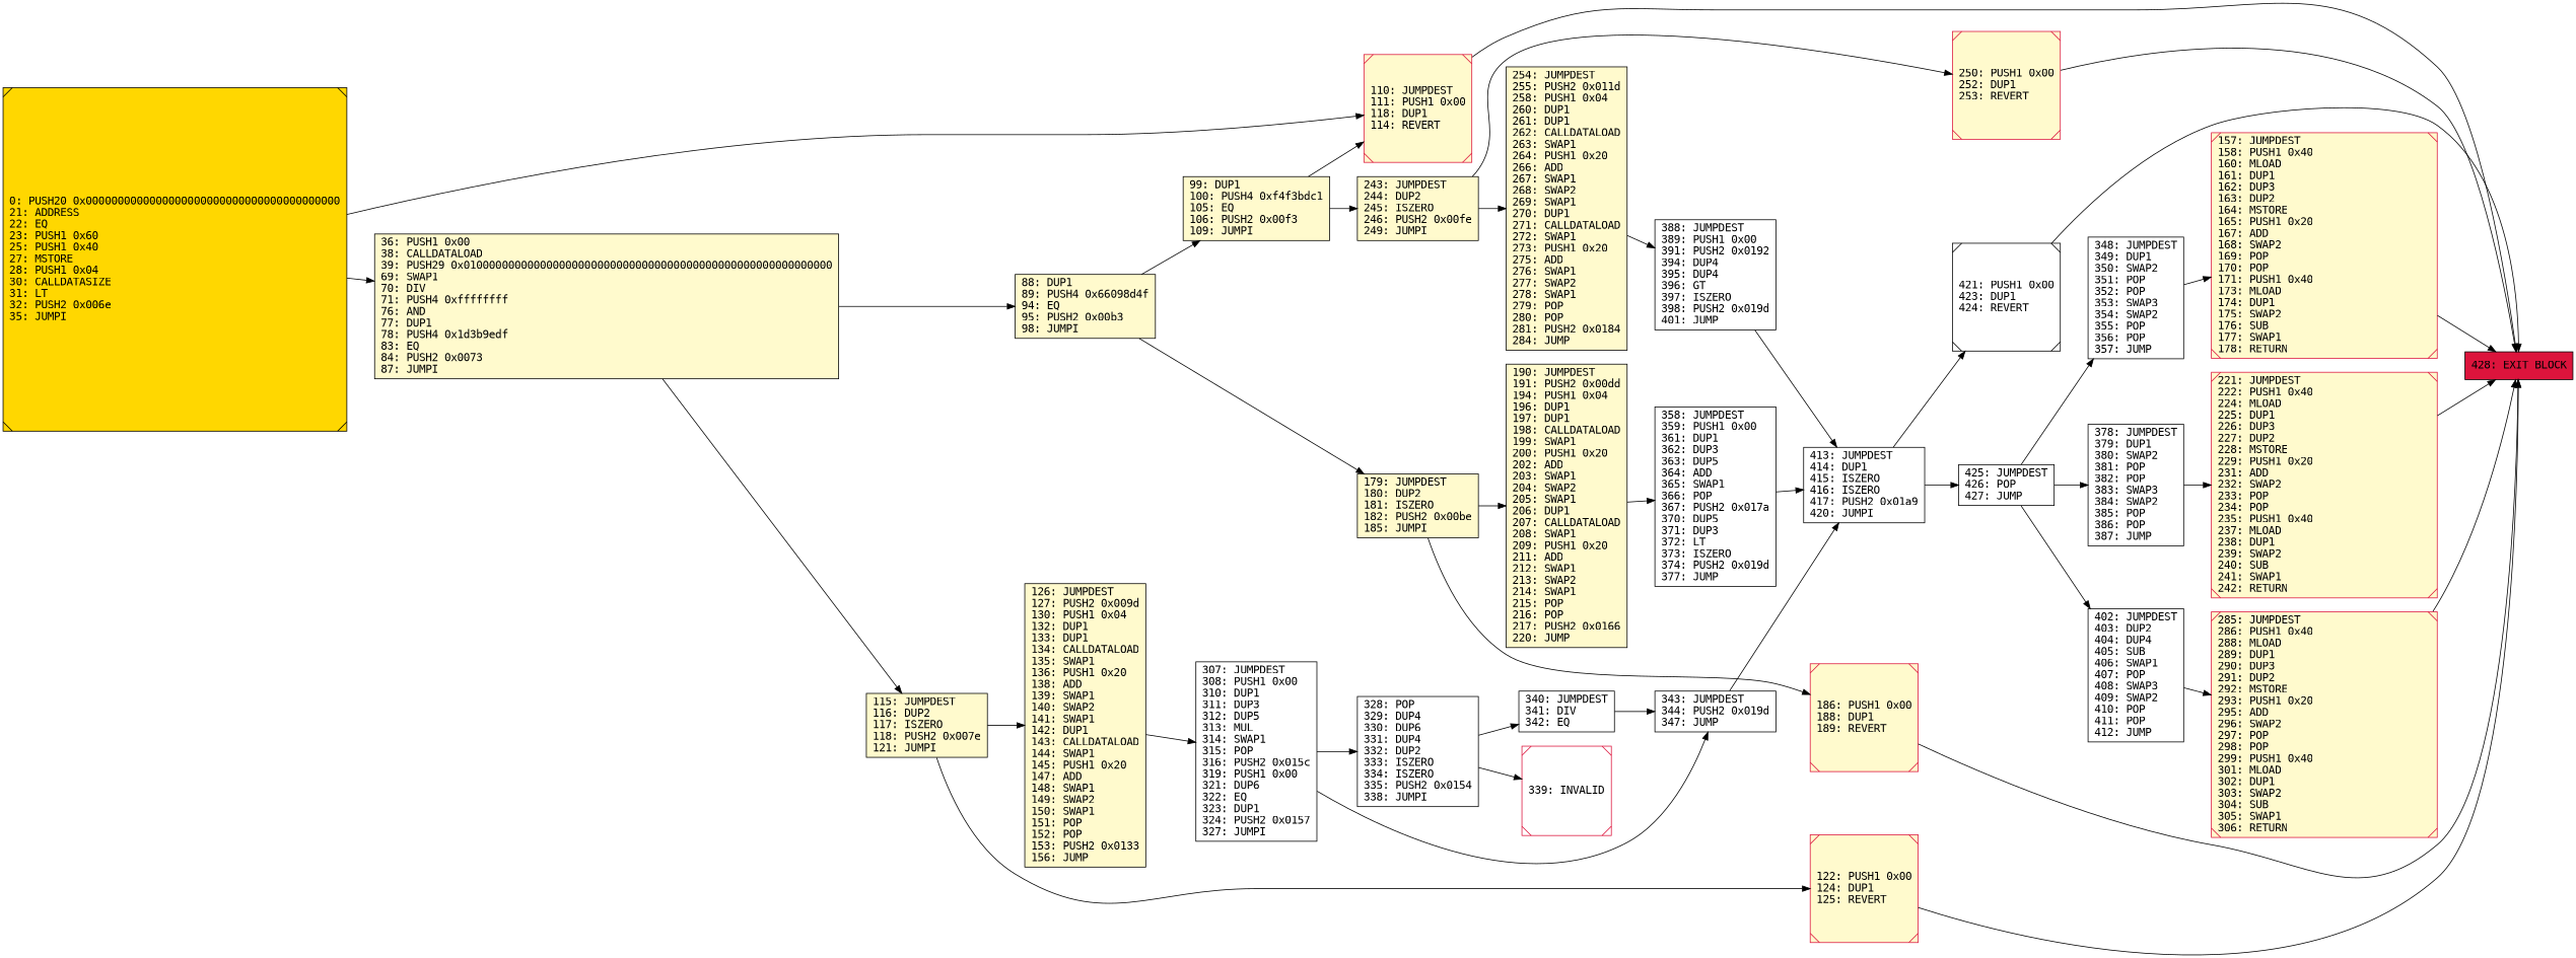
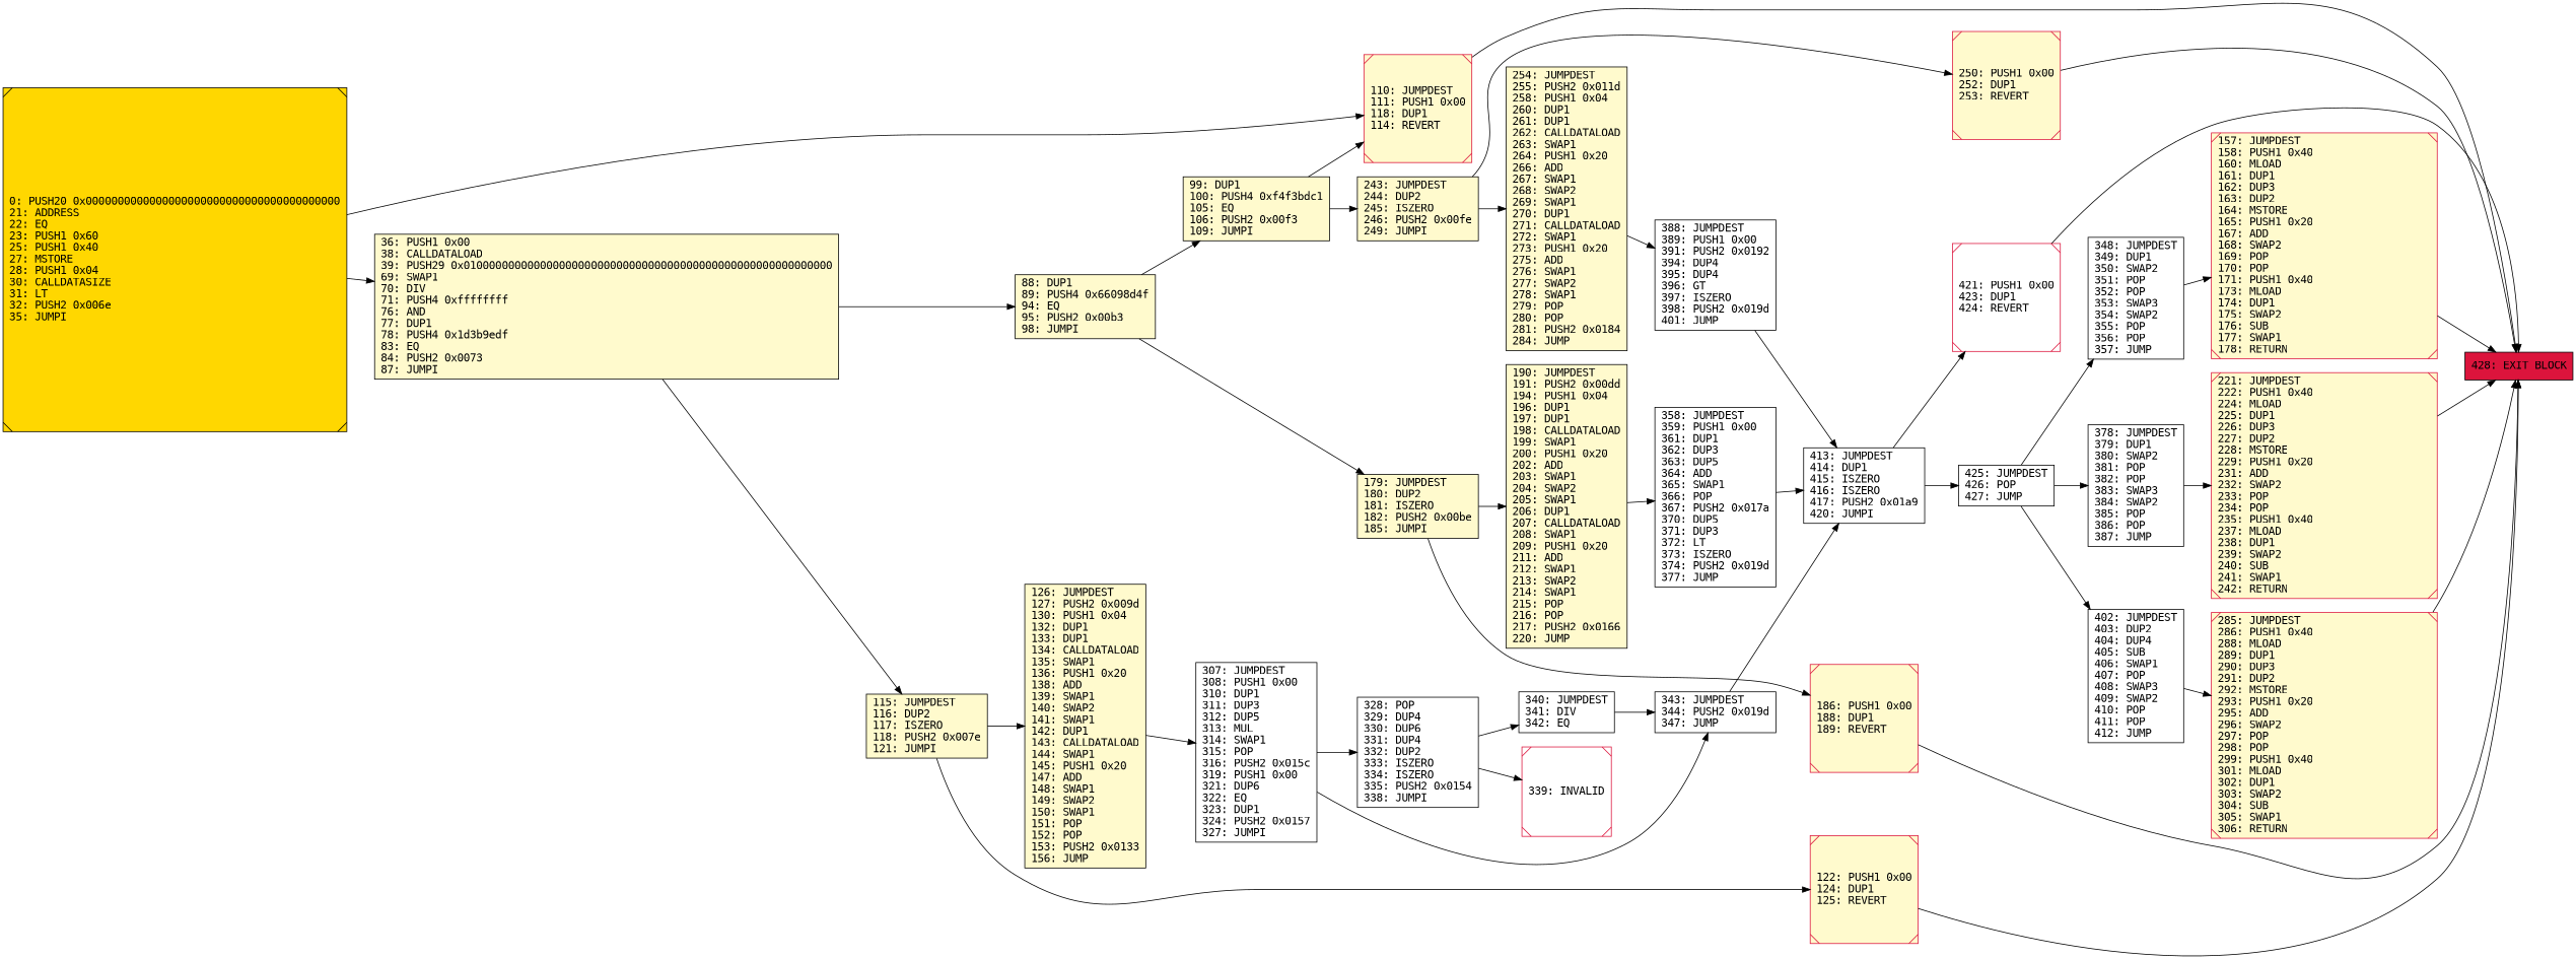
  digraph {
    fontname="DejaVu Sans Mono"
    rankdir=LR
    node [color=black fillcolor=lemonchiffon fontcolor=black fontname="DejaVu Sans Mono" shape=box style=filled]
    edge [fontname="DejaVu Sans Mono"]
    n1 [label="115: JUMPDEST\l116: DUP2\l117: ISZERO\l118: PUSH2 0x007e\l121: JUMPI\l"]
    n2 [color=crimson label="122: PUSH1 0x00\l124: DUP1\l125: REVERT\l" shape=Msquare]
    n3 [label="126: JUMPDEST\l127: PUSH2 0x009d\l130: PUSH1 0x04\l132: DUP1\l133: DUP1\l134: CALLDATALOAD\l135: SWAP1\l136: PUSH1 0x20\l138: ADD\l139: SWAP1\l140: SWAP2\l141: SWAP1\l142: DUP1\l143: CALLDATALOAD\l144: SWAP1\l145: PUSH1 0x20\l147: ADD\l148: SWAP1\l149: SWAP2\l150: SWAP1\l151: POP\l152: POP\l153: PUSH2 0x0133\l156: JUMP\l"]
    n4 [fillcolor=crimson label="428: EXIT BLOCK\l"]
    n5 [fillcolor=white label="307: JUMPDEST\l308: PUSH1 0x00\l310: DUP1\l311: DUP3\l312: DUP5\l313: MUL\l314: SWAP1\l315: POP\l316: PUSH2 0x015c\l319: PUSH1 0x00\l321: DUP6\l322: EQ\l323: DUP1\l324: PUSH2 0x0157\l327: JUMPI\l"]
    n6 [label="179: JUMPDEST\l180: DUP2\l181: ISZERO\l182: PUSH2 0x00be\l185: JUMPI\l"]
    n7 [color=crimson label="186: PUSH1 0x00\l188: DUP1\l189: REVERT\l" shape=Msquare]
    n8 [label="190: JUMPDEST\l191: PUSH2 0x00dd\l194: PUSH1 0x04\l196: DUP1\l197: DUP1\l198: CALLDATALOAD\l199: SWAP1\l200: PUSH1 0x20\l202: ADD\l203: SWAP1\l204: SWAP2\l205: SWAP1\l206: DUP1\l207: CALLDATALOAD\l208: SWAP1\l209: PUSH1 0x20\l211: ADD\l212: SWAP1\l213: SWAP2\l214: SWAP1\l215: POP\l216: POP\l217: PUSH2 0x0166\l220: JUMP\l"]
    n9 [fillcolor=white label="358: JUMPDEST\l359: PUSH1 0x00\l361: DUP1\l362: DUP3\l363: DUP5\l364: ADD\l365: SWAP1\l366: POP\l367: PUSH2 0x017a\l370: DUP5\l371: DUP3\l372: LT\l373: ISZERO\l374: PUSH2 0x019d\l377: JUMP\l"]
    n10 [label="254: JUMPDEST\l255: PUSH2 0x011d\l258: PUSH1 0x04\l260: DUP1\l261: DUP1\l262: CALLDATALOAD\l263: SWAP1\l264: PUSH1 0x20\l266: ADD\l267: SWAP1\l268: SWAP2\l269: SWAP1\l270: DUP1\l271: CALLDATALOAD\l272: SWAP1\l273: PUSH1 0x20\l275: ADD\l276: SWAP1\l277: SWAP2\l278: SWAP1\l279: POP\l280: POP\l281: PUSH2 0x0184\l284: JUMP\l"]
    n11 [fillcolor=white label="388: JUMPDEST\l389: PUSH1 0x00\l391: PUSH2 0x0192\l394: DUP4\l395: DUP4\l396: GT\l397: ISZERO\l398: PUSH2 0x019d\l401: JUMP\l"]
    n12 [fillcolor=white label="413: JUMPDEST\l414: DUP1\l415: ISZERO\l416: ISZERO\l417: PUSH2 0x01a9\l420: JUMPI\l"]
-   n13 [fillcolor=white label="421: PUSH1 0x00\l423: DUP1\l424: REVERT\l" shape=Msquare]
+   n13 [color=crimson fillcolor=white label="421: PUSH1 0x00\l423: DUP1\l424: REVERT\l" shape=Msquare]
    n14 [label="243: JUMPDEST\l244: DUP2\l245: ISZERO\l246: PUSH2 0x00fe\l249: JUMPI\l"]
    n15 [color=crimson label="250: PUSH1 0x00\l252: DUP1\l253: REVERT\l" shape=Msquare]
    n16 [fillcolor=gold label="0: PUSH20 0x0000000000000000000000000000000000000000\l21: ADDRESS\l22: EQ\l23: PUSH1 0x60\l25: PUSH1 0x40\l27: MSTORE\l28: PUSH1 0x04\l30: CALLDATASIZE\l31: LT\l32: PUSH2 0x006e\l35: JUMPI\l" shape=Msquare]
    n17 [color=crimson label="110: JUMPDEST\l111: PUSH1 0x00\l118: DUP1\l114: REVERT\l" shape=Msquare]
    n18 [label="36: PUSH1 0x00\l38: CALLDATALOAD\l39: PUSH29 0x0100000000000000000000000000000000000000000000000000000000\l69: SWAP1\l70: DIV\l71: PUSH4 0xffffffff\l76: AND\l77: DUP1\l78: PUSH4 0x1d3b9edf\l83: EQ\l84: PUSH2 0x0073\l87: JUMPI\l"]
    n19 [label="88: DUP1\l89: PUSH4 0x66098d4f\l94: EQ\l95: PUSH2 0x00b3\l98: JUMPI\l"]
    n20 [fillcolor=white label="343: JUMPDEST\l344: PUSH2 0x019d\l347: JUMP\l"]
    n21 [fillcolor=white label="425: JUMPDEST\l426: POP\l427: JUMP\l"]
    n22 [fillcolor=white label="340: JUMPDEST\l341: DIV\l342: EQ\l"]
    n23 [fillcolor=white label="378: JUMPDEST\l379: DUP1\l380: SWAP2\l381: POP\l382: POP\l383: SWAP3\l384: SWAP2\l385: POP\l386: POP\l387: JUMP\l"]
    n24 [fillcolor=white label="402: JUMPDEST\l403: DUP2\l404: DUP4\l405: SUB\l406: SWAP1\l407: POP\l408: SWAP3\l409: SWAP2\l410: POP\l411: POP\l412: JUMP\l"]
    n25 [fillcolor=white label="348: JUMPDEST\l349: DUP1\l350: SWAP2\l351: POP\l352: POP\l353: SWAP3\l354: SWAP2\l355: POP\l356: POP\l357: JUMP\l"]
    n26 [color=crimson label="221: JUMPDEST\l222: PUSH1 0x40\l224: MLOAD\l225: DUP1\l226: DUP3\l227: DUP2\l228: MSTORE\l229: PUSH1 0x20\l231: ADD\l232: SWAP2\l233: POP\l234: POP\l235: PUSH1 0x40\l237: MLOAD\l238: DUP1\l239: SWAP2\l240: SUB\l241: SWAP1\l242: RETURN\l" shape=Msquare]
    n27 [color=crimson label="285: JUMPDEST\l286: PUSH1 0x40\l288: MLOAD\l289: DUP1\l290: DUP3\l291: DUP2\l292: MSTORE\l293: PUSH1 0x20\l295: ADD\l296: SWAP2\l297: POP\l298: POP\l299: PUSH1 0x40\l301: MLOAD\l302: DUP1\l303: SWAP2\l304: SUB\l305: SWAP1\l306: RETURN\l" shape=Msquare]
    n28 [color=crimson label="157: JUMPDEST\l158: PUSH1 0x40\l160: MLOAD\l161: DUP1\l162: DUP3\l163: DUP2\l164: MSTORE\l165: PUSH1 0x20\l167: ADD\l168: SWAP2\l169: POP\l170: POP\l171: PUSH1 0x40\l173: MLOAD\l174: DUP1\l175: SWAP2\l176: SUB\l177: SWAP1\l178: RETURN\l" shape=Msquare]
    n29 [label="99: DUP1\l100: PUSH4 0xf4f3bdc1\l105: EQ\l106: PUSH2 0x00f3\l109: JUMPI\l"]
    n30 [fillcolor=white label="328: POP\l329: DUP4\l330: DUP6\l331: DUP4\l332: DUP2\l333: ISZERO\l334: ISZERO\l335: PUSH2 0x0154\l338: JUMPI\l"]
    n31 [color=crimson fillcolor=white label="339: INVALID\l" shape=Msquare]
    n1 -> n2
    n1 -> n3
    n2 -> n4
    n3 -> n5
    n5 -> n20
    n5 -> n30
    n6 -> n7
    n6 -> n8
    n7 -> n4
    n8 -> n9
    n9 -> n12
    n10 -> n11
    n11 -> n12
    n12 -> n13
    n12 -> n21
    n13 -> n4
    n14 -> n10
    n14 -> n15
    n15 -> n4
    n16 -> n17
    n16 -> n18
    n17 -> n4
    n18 -> n1
    n18 -> n19
    n19 -> n6
    n19 -> n29
    n20 -> n12
    n21 -> n23
    n21 -> n24
    n21 -> n25
    n22 -> n20
    n23 -> n26
    n24 -> n27
    n25 -> n28
    n26 -> n4
    n27 -> n4
    n28 -> n4
    n29 -> n14
    n29 -> n17
    n30 -> n22
    n30 -> n31
  }
